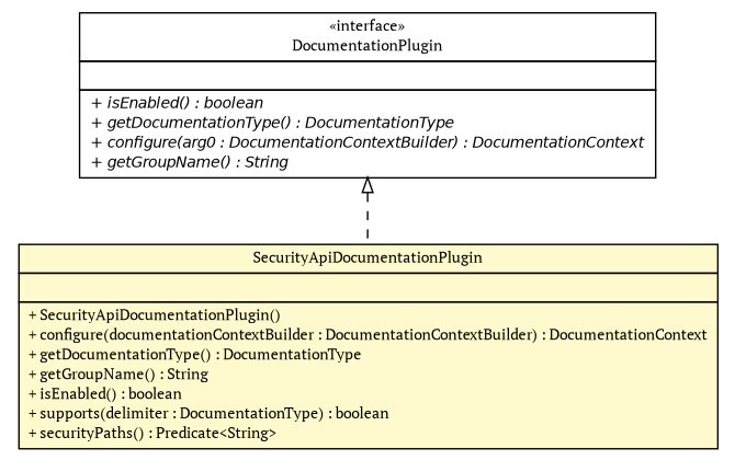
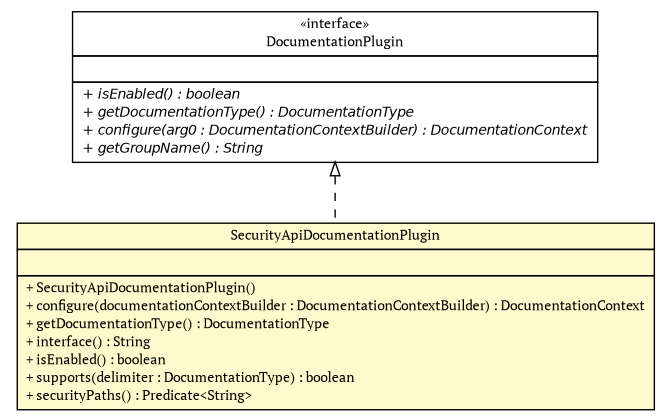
  digraph {
    nodesep=0.25
    ranksep=0.5
    fontname="PT Serif"
    node [fontcolor=black fontname="PT Serif" fontsize=10.0 shape=plaintext]
-   n1 [label=<<table title="com.yirendai.oss.lib.security.swagger.SecurityApiDocumentationPlugin" border="0" cellborder="1" cellspacing="0" cellpadding="2" port="p" bgcolor="lemonChiffon" href="./SecurityApiDocumentationPlugin.html"> 		<tr><td><table border="0" cellspacing="0" cellpadding="1"> <tr><td align="center" balign="center"> SecurityApiDocumentationPlugin </td></tr> 		</table></td></tr> 		<tr><td><table border="0" cellspacing="0" cellpadding="1"> <tr><td align="left" balign="left">  </td></tr> 		</table></td></tr> 		<tr><td><table border="0" cellspacing="0" cellpadding="1"> <tr><td align="left" balign="left"> + SecurityApiDocumentationPlugin() </td></tr> <tr><td align="left" balign="left"> + configure(documentationContextBuilder : DocumentationContextBuilder) : DocumentationContext </td></tr> <tr><td align="left" balign="left"> + getDocumentationType() : DocumentationType </td></tr> <tr><td align="left" balign="left"> + getGroupName() : String </td></tr> <tr><td align="left" balign="left"> + isEnabled() : boolean </td></tr> <tr><td align="left" balign="left"> + supports(delimiter : DocumentationType) : boolean </td></tr> <tr><td align="left" balign="left"> + securityPaths() : Predicate&lt;String&gt; </td></tr> 		</table></td></tr> 		</table>>]
+   n1 [label=<<table title="com.yirendai.oss.lib.security.swagger.SecurityApiDocumentationPlugin" border="0" cellborder="1" cellspacing="0" cellpadding="2" port="p" bgcolor="lemonChiffon" href="./SecurityApiDocumentationPlugin.html"> 		<tr><td><table border="0" cellspacing="0" cellpadding="1"> <tr><td align="center" balign="center"> SecurityApiDocumentationPlugin </td></tr> 		</table></td></tr> 		<tr><td><table border="0" cellspacing="0" cellpadding="1"> <tr><td align="left" balign="left">  </td></tr> 		</table></td></tr> 		<tr><td><table border="0" cellspacing="0" cellpadding="1"> <tr><td align="left" balign="left"> + SecurityApiDocumentationPlugin() </td></tr> <tr><td align="left" balign="left"> + configure(documentationContextBuilder : DocumentationContextBuilder) : DocumentationContext </td></tr> <tr><td align="left" balign="left"> + getDocumentationType() : DocumentationType </td></tr> <tr><td align="left" balign="left"> + interface() : String </td></tr> <tr><td align="left" balign="left"> + isEnabled() : boolean </td></tr> <tr><td align="left" balign="left"> + supports(delimiter : DocumentationType) : boolean </td></tr> <tr><td align="left" balign="left"> + securityPaths() : Predicate&lt;String&gt; </td></tr> 		</table></td></tr> 		</table>>]
    n2 [label=<<table title="springfox.documentation.spi.service.DocumentationPlugin" border="0" cellborder="1" cellspacing="0" cellpadding="2" port="p" href="http://java.sun.com/j2se/1.4.2/docs/api/springfox/documentation/spi/service/DocumentationPlugin.html"> 		<tr><td><table border="0" cellspacing="0" cellpadding="1"> <tr><td align="center" balign="center"> &#171;interface&#187; </td></tr> <tr><td align="center" balign="center"> DocumentationPlugin </td></tr> 		</table></td></tr> 		<tr><td><table border="0" cellspacing="0" cellpadding="1"> <tr><td align="left" balign="left">  </td></tr> 		</table></td></tr> 		<tr><td><table border="0" cellspacing="0" cellpadding="1"> <tr><td align="left" balign="left"><font face="Helvetica-Oblique" point-size="10.0"> + isEnabled() : boolean </font></td></tr> <tr><td align="left" balign="left"><font face="Helvetica-Oblique" point-size="10.0"> + getDocumentationType() : DocumentationType </font></td></tr> <tr><td align="left" balign="left"><font face="Helvetica-Oblique" point-size="10.0"> + configure(arg0 : DocumentationContextBuilder) : DocumentationContext </font></td></tr> <tr><td align="left" balign="left"><font face="Helvetica-Oblique" point-size="10.0"> + getGroupName() : String </font></td></tr> 		</table></td></tr> 		</table>>]
    n2 -> n1 [arrowtail=empty dir=back fontname="PT Serif" fontsize=10 headport=p labelfontname=Helvetica labelfontsize=10 style=dashed tailport=p]
  }
